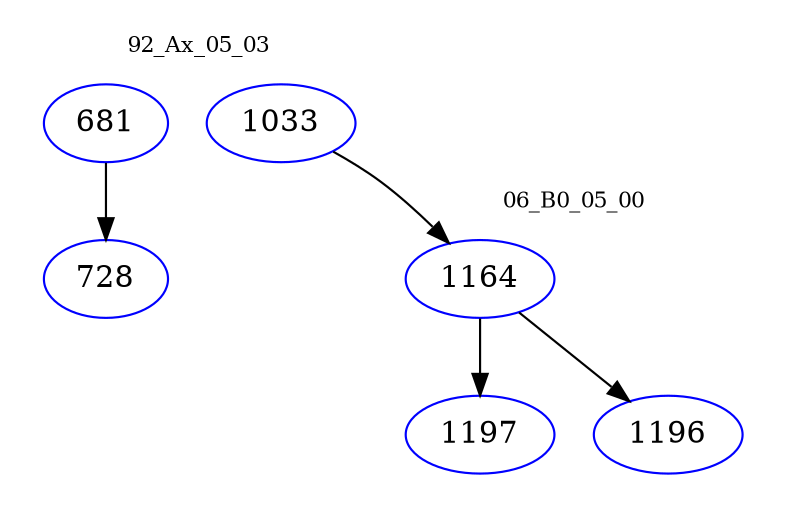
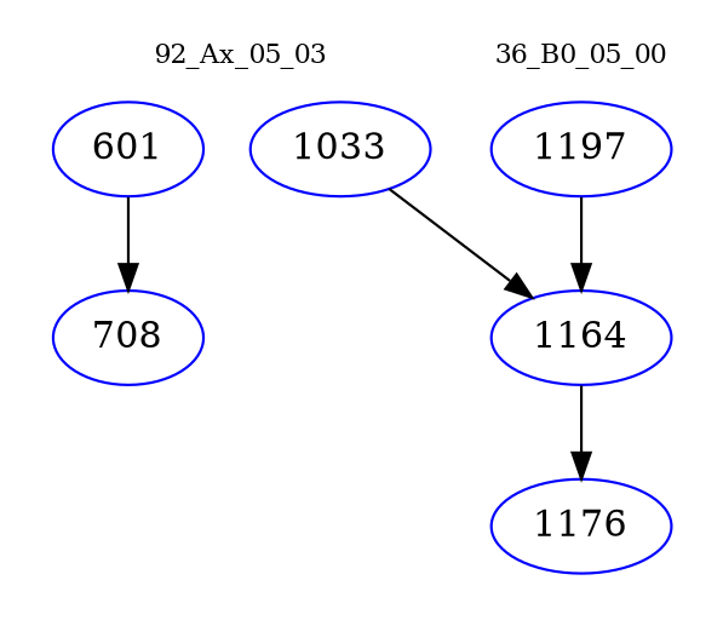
  digraph {
    node [color=blue]
    edge [color=black]
    n1 [label=1033]
-   n2 [label=681]
-   n3 [label=728]
+   n2 [label=601]
+   n3 [label=708]
    n4 [label=1197]
    n5 [label=1164]
-   n6 [label=1196]
+   n6 [label=1176]
    subgraph cluster_1 {
      color=white
      fontsize=10
      label="92_Ax_05_03"
      n1
      n2
      n3
    }
    subgraph cluster_2 {
      color=white
      fontsize=10
-     label="06_B0_05_00"
+     label="36_B0_05_00"
      n4
      n5
      n6
    }
    n1 -> n5
    n2 -> n3
-   n5 -> n4
+   n4 -> n5
    n5 -> n6
  }
